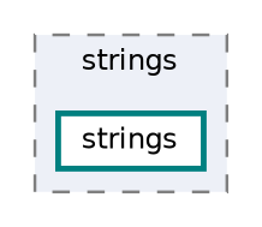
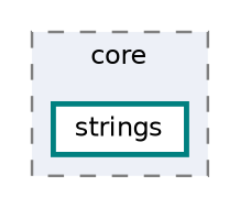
  digraph {
    compound=true
    n1 [color=teal fillcolor=white fontname=Helvetica fontsize=10 height=0.2 label=strings shape=box style="filled,bold" width=0.4]
    subgraph cluster_1 {
      bgcolor="#edf0f7"
      fontname=Helvetica
      fontsize=10
-     label=strings
+     label=core
      pencolor=grey50
      style="filled,dashed"
      n1
    }
  }
